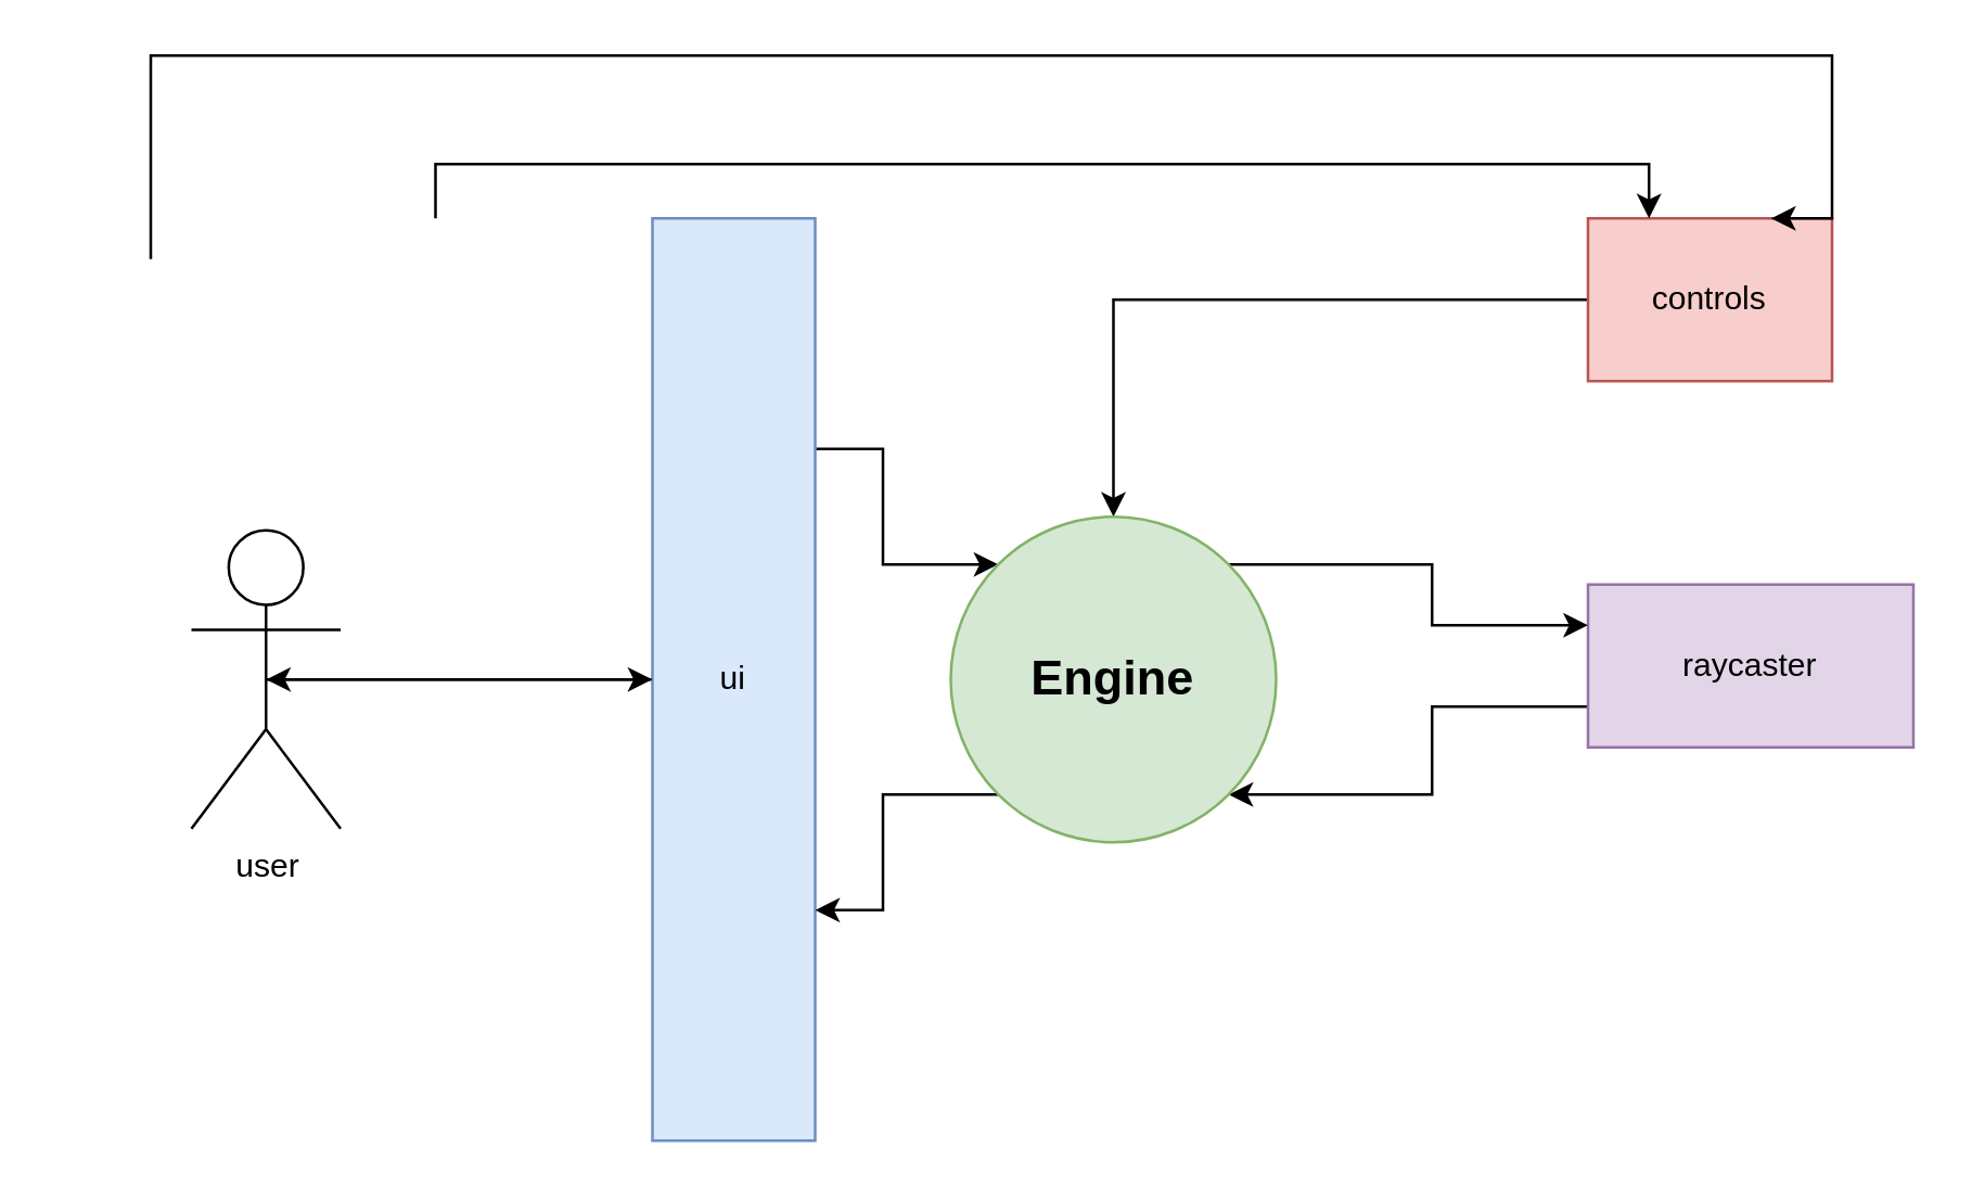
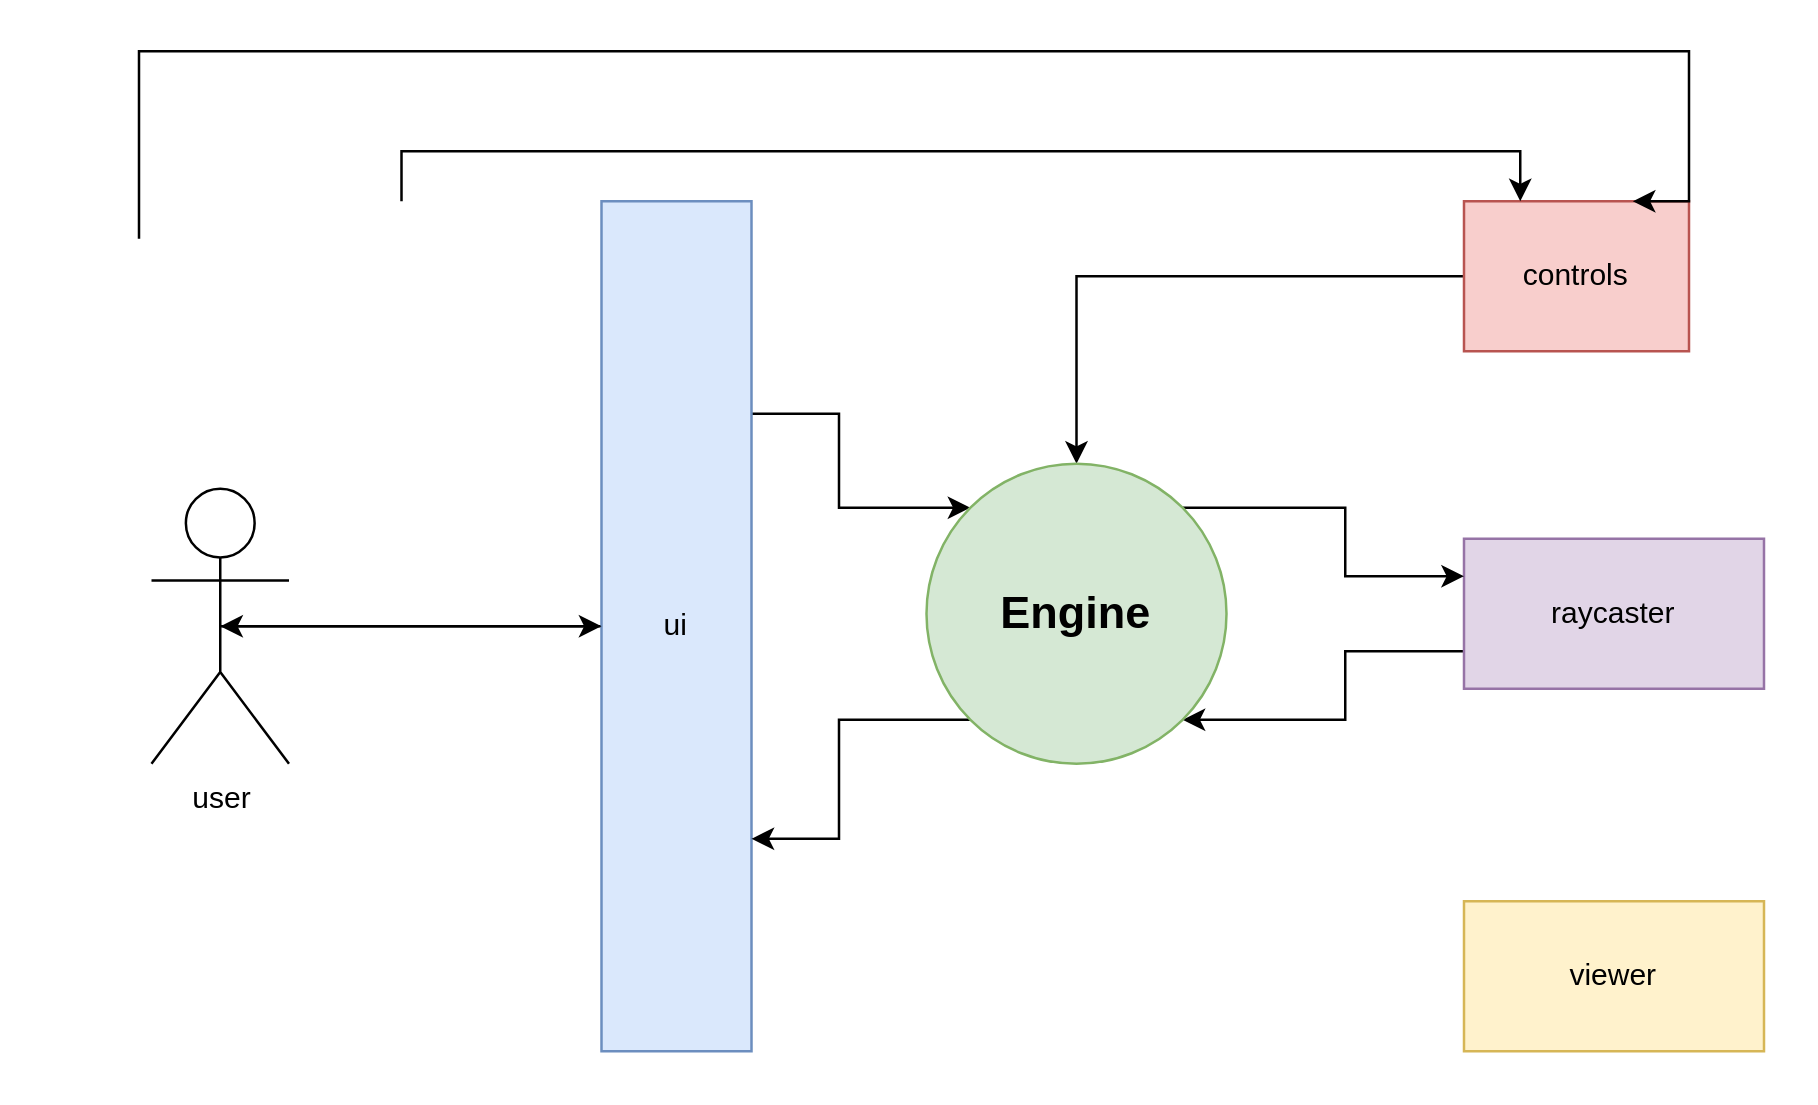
  <mxCell id="0" />
  <mxCell id="1" parent="0" />
  <mxCell id="2" style="edgeStyle=orthogonalEdgeStyle;rounded=0;orthogonalLoop=1;jettySize=auto;html=1;exitX=0;exitY=0.5;exitDx=0;exitDy=0;fontSize=18;" edge="1" parent="1" source="3" target="11"><mxGeometry relative="1" as="geometry" /></mxCell>
  <mxCell id="3" value="controls" style="rounded=0;whiteSpace=wrap;html=1;fillColor=#f8cecc;strokeColor=#b85450;" vertex="1" parent="1"><mxGeometry x="585" y="80" width="90" height="60" as="geometry" /></mxCell>
  <mxCell id="4" style="edgeStyle=orthogonalEdgeStyle;rounded=0;orthogonalLoop=1;jettySize=auto;html=1;exitX=0;exitY=0.75;exitDx=0;exitDy=0;entryX=1;entryY=1;entryDx=0;entryDy=0;fontSize=18;" edge="1" parent="1" source="5" target="11"><mxGeometry relative="1" as="geometry" /></mxCell>
  <mxCell id="5" value="raycaster" style="rounded=0;whiteSpace=wrap;html=1;fillColor=#e1d5e7;strokeColor=#9673a6;fontSize=12;" vertex="1" parent="1"><mxGeometry x="585" y="215" width="120" height="60" as="geometry" /></mxCell>
  <mxCell id="6" style="edgeStyle=orthogonalEdgeStyle;rounded=0;orthogonalLoop=1;jettySize=auto;html=1;exitX=1;exitY=0.25;exitDx=0;exitDy=0;entryX=0;entryY=0;entryDx=0;entryDy=0;fontSize=18;" edge="1" parent="1" source="8" target="11"><mxGeometry relative="1" as="geometry" /></mxCell>
  <mxCell id="7" style="edgeStyle=orthogonalEdgeStyle;rounded=0;orthogonalLoop=1;jettySize=auto;html=1;exitX=0;exitY=0.5;exitDx=0;exitDy=0;entryX=0.5;entryY=0.5;entryDx=0;entryDy=0;entryPerimeter=0;fontSize=18;" edge="1" parent="1" source="8" target="18"><mxGeometry relative="1" as="geometry" /></mxCell>
  <mxCell id="8" value="ui" style="rounded=0;whiteSpace=wrap;html=1;fillColor=#dae8fc;strokeColor=#6c8ebf;" vertex="1" parent="1"><mxGeometry x="240" y="80" width="60" height="340" as="geometry" /></mxCell>
  <mxCell id="9" style="edgeStyle=orthogonalEdgeStyle;rounded=0;orthogonalLoop=1;jettySize=auto;html=1;exitX=1;exitY=0;exitDx=0;exitDy=0;entryX=0;entryY=0.25;entryDx=0;entryDy=0;fontSize=18;" edge="1" parent="1" source="11" target="5"><mxGeometry relative="1" as="geometry" /></mxCell>
  <mxCell id="10" style="edgeStyle=orthogonalEdgeStyle;rounded=0;orthogonalLoop=1;jettySize=auto;html=1;exitX=0;exitY=1;exitDx=0;exitDy=0;entryX=1;entryY=0.75;entryDx=0;entryDy=0;fontSize=18;" edge="1" parent="1" source="11" target="8"><mxGeometry relative="1" as="geometry" /></mxCell>
- <mxCell id="11" value="Engine" style="ellipse;whiteSpace=wrap;html=1;aspect=fixed;fontSize=18;fontStyle=1;fillColor=#d5e8d4;strokeColor=#82b366;" vertex="1" parent="1"><mxGeometry x="350" y="190" width="120" height="120" as="geometry" /></mxCell>
+ <mxCell id="11" value="Engine" style="ellipse;whiteSpace=wrap;html=1;aspect=fixed;fontSize=18;fontStyle=1;fillColor=#d5e8d4;strokeColor=#82b366;" vertex="1" parent="1"><mxGeometry x="370" y="185" width="120" height="120" as="geometry" /></mxCell>
+ <mxCell id="12" value="&lt;font style=&quot;font-size: 12px;&quot;&gt;viewer&lt;/font&gt;" style="rounded=0;whiteSpace=wrap;html=1;fontSize=12;fillColor=#fff2cc;strokeColor=#d6b656;" vertex="1" parent="1"><mxGeometry x="585" y="360" width="120" height="60" as="geometry" /></mxCell>
  <mxCell id="13" style="edgeStyle=orthogonalEdgeStyle;rounded=0;orthogonalLoop=1;jettySize=auto;html=1;exitX=0.5;exitY=0;exitDx=0;exitDy=0;entryX=0.25;entryY=0;entryDx=0;entryDy=0;fontSize=18;" edge="1" parent="1" source="14" target="3"><mxGeometry relative="1" as="geometry" /></mxCell>
  <mxCell id="14" value="" style="shape=image;html=1;verticalAlign=top;verticalLabelPosition=bottom;labelBackgroundColor=#ffffff;imageAspect=0;aspect=fixed;image=https://cdn0.iconfinder.com/data/icons/retro-items-4/64/Game_Controller-128.png;fontSize=18;" vertex="1" parent="1"><mxGeometry x="110" y="80" width="100" height="100" as="geometry" /></mxCell>
  <mxCell id="15" style="edgeStyle=orthogonalEdgeStyle;rounded=0;orthogonalLoop=1;jettySize=auto;html=1;exitX=0.5;exitY=0;exitDx=0;exitDy=0;entryX=0.75;entryY=0;entryDx=0;entryDy=0;fontSize=18;" edge="1" parent="1" source="16" target="3"><mxGeometry relative="1" as="geometry"><Array as="points"><mxPoint x="55" y="20" /><mxPoint x="675" y="20" /></Array></mxGeometry></mxCell>
  <mxCell id="16" value="" style="shape=image;html=1;verticalAlign=top;verticalLabelPosition=bottom;labelBackgroundColor=#ffffff;imageAspect=0;aspect=fixed;image=https://cdn2.iconfinder.com/data/icons/bitsies/128/Mouse-128.png;fontSize=18;" vertex="1" parent="1"><mxGeometry x="20" y="95" width="70" height="70" as="geometry" /></mxCell>
  <mxCell id="17" style="edgeStyle=orthogonalEdgeStyle;rounded=0;orthogonalLoop=1;jettySize=auto;html=1;exitX=0.5;exitY=0.5;exitDx=0;exitDy=0;exitPerimeter=0;fontSize=18;" edge="1" parent="1" source="18" target="8"><mxGeometry relative="1" as="geometry" /></mxCell>
- <mxCell id="18" value="&lt;font style=&quot;font-size: 12px&quot;&gt;user&lt;/font&gt;" style="shape=umlActor;verticalLabelPosition=bottom;verticalAlign=top;html=1;outlineConnect=0;fontSize=12;" vertex="1" parent="1"><mxGeometry x="70" y="195" width="55" height="110" as="geometry" /></mxCell>
+ <mxCell id="18" value="&lt;font style=&quot;font-size: 12px&quot;&gt;user&lt;/font&gt;" style="shape=umlActor;verticalLabelPosition=bottom;verticalAlign=top;html=1;outlineConnect=0;fontSize=12;" vertex="1" parent="1"><mxGeometry x="60" y="195" width="55" height="110" as="geometry" /></mxCell>
